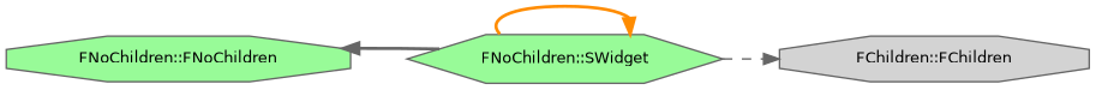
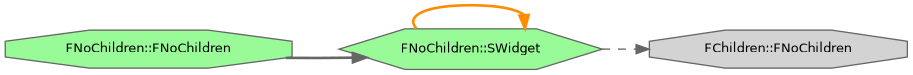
  digraph {
    rankdir=LR
    node [color=grey40 fillcolor=palegreen fontname=Helvetica fontsize=10 shape=octagon style=filled]
    edge [color=gray40 fontname=Helvetica fontsize=10 labelfontname=Helvetica labelfontsize=10 style=bold]
    n1 [color=gray40 fontcolor=black height=0.2 label="FNoChildren::FNoChildren" width=0.4]
    n2 [height=0.2 label="FNoChildren::SWidget" shape=hexagon width=0.4]
-   n3 [fillcolor=lightgrey height=0.2 label="FChildren::FChildren" width=0.4]
-   n2 -> n1
+   n3 [fillcolor=lightgrey height=0.2 label="FChildren::FNoChildren" width=0.4]
+   n1 -> n2
    n2 -> n2 [color=darkorange]
    n2 -> n3 [style=dashed]
  }
